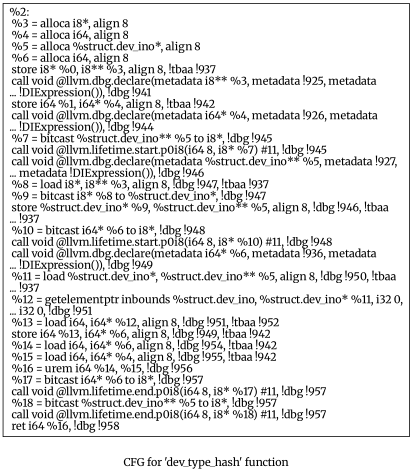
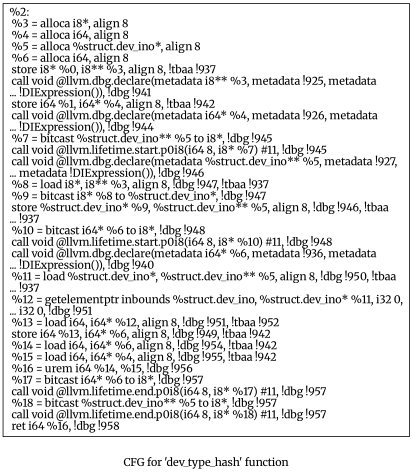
  digraph {
    label="CFG for 'dev_type_hash' function"
    fontname=Merriweather
-   n1 [label="{%2:\l  %3 = alloca i8*, align 8\l  %4 = alloca i64, align 8\l  %5 = alloca %struct.dev_ino*, align 8\l  %6 = alloca i64, align 8\l  store i8* %0, i8** %3, align 8, !tbaa !937\l  call void @llvm.dbg.declare(metadata i8** %3, metadata !925, metadata\l... !DIExpression()), !dbg !941\l  store i64 %1, i64* %4, align 8, !tbaa !942\l  call void @llvm.dbg.declare(metadata i64* %4, metadata !926, metadata\l... !DIExpression()), !dbg !944\l  %7 = bitcast %struct.dev_ino** %5 to i8*, !dbg !945\l  call void @llvm.lifetime.start.p0i8(i64 8, i8* %7) #11, !dbg !945\l  call void @llvm.dbg.declare(metadata %struct.dev_ino** %5, metadata !927,\l... metadata !DIExpression()), !dbg !946\l  %8 = load i8*, i8** %3, align 8, !dbg !947, !tbaa !937\l  %9 = bitcast i8* %8 to %struct.dev_ino*, !dbg !947\l  store %struct.dev_ino* %9, %struct.dev_ino** %5, align 8, !dbg !946, !tbaa\l... !937\l  %10 = bitcast i64* %6 to i8*, !dbg !948\l  call void @llvm.lifetime.start.p0i8(i64 8, i8* %10) #11, !dbg !948\l  call void @llvm.dbg.declare(metadata i64* %6, metadata !936, metadata\l... !DIExpression()), !dbg !949\l  %11 = load %struct.dev_ino*, %struct.dev_ino** %5, align 8, !dbg !950, !tbaa\l... !937\l  %12 = getelementptr inbounds %struct.dev_ino, %struct.dev_ino* %11, i32 0,\l... i32 0, !dbg !951\l  %13 = load i64, i64* %12, align 8, !dbg !951, !tbaa !952\l  store i64 %13, i64* %6, align 8, !dbg !949, !tbaa !942\l  %14 = load i64, i64* %6, align 8, !dbg !954, !tbaa !942\l  %15 = load i64, i64* %4, align 8, !dbg !955, !tbaa !942\l  %16 = urem i64 %14, %15, !dbg !956\l  %17 = bitcast i64* %6 to i8*, !dbg !957\l  call void @llvm.lifetime.end.p0i8(i64 8, i8* %17) #11, !dbg !957\l  %18 = bitcast %struct.dev_ino** %5 to i8*, !dbg !957\l  call void @llvm.lifetime.end.p0i8(i64 8, i8* %18) #11, !dbg !957\l  ret i64 %16, !dbg !958\l}" shape=record fontname=Merriweather]
+   n1 [label="{%2:\l  %3 = alloca i8*, align 8\l  %4 = alloca i64, align 8\l  %5 = alloca %struct.dev_ino*, align 8\l  %6 = alloca i64, align 8\l  store i8* %0, i8** %3, align 8, !tbaa !937\l  call void @llvm.dbg.declare(metadata i8** %3, metadata !925, metadata\l... !DIExpression()), !dbg !941\l  store i64 %1, i64* %4, align 8, !tbaa !942\l  call void @llvm.dbg.declare(metadata i64* %4, metadata !926, metadata\l... !DIExpression()), !dbg !944\l  %7 = bitcast %struct.dev_ino** %5 to i8*, !dbg !945\l  call void @llvm.lifetime.start.p0i8(i64 8, i8* %7) #11, !dbg !945\l  call void @llvm.dbg.declare(metadata %struct.dev_ino** %5, metadata !927,\l... metadata !DIExpression()), !dbg !946\l  %8 = load i8*, i8** %3, align 8, !dbg !947, !tbaa !937\l  %9 = bitcast i8* %8 to %struct.dev_ino*, !dbg !947\l  store %struct.dev_ino* %9, %struct.dev_ino** %5, align 8, !dbg !946, !tbaa\l... !937\l  %10 = bitcast i64* %6 to i8*, !dbg !948\l  call void @llvm.lifetime.start.p0i8(i64 8, i8* %10) #11, !dbg !948\l  call void @llvm.dbg.declare(metadata i64* %6, metadata !936, metadata\l... !DIExpression()), !dbg !940\l  %11 = load %struct.dev_ino*, %struct.dev_ino** %5, align 8, !dbg !950, !tbaa\l... !937\l  %12 = getelementptr inbounds %struct.dev_ino, %struct.dev_ino* %11, i32 0,\l... i32 0, !dbg !951\l  %13 = load i64, i64* %12, align 8, !dbg !951, !tbaa !952\l  store i64 %13, i64* %6, align 8, !dbg !949, !tbaa !942\l  %14 = load i64, i64* %6, align 8, !dbg !954, !tbaa !942\l  %15 = load i64, i64* %4, align 8, !dbg !955, !tbaa !942\l  %16 = urem i64 %14, %15, !dbg !956\l  %17 = bitcast i64* %6 to i8*, !dbg !957\l  call void @llvm.lifetime.end.p0i8(i64 8, i8* %17) #11, !dbg !957\l  %18 = bitcast %struct.dev_ino** %5 to i8*, !dbg !957\l  call void @llvm.lifetime.end.p0i8(i64 8, i8* %18) #11, !dbg !957\l  ret i64 %16, !dbg !958\l}" shape=record fontname=Merriweather]
  }
